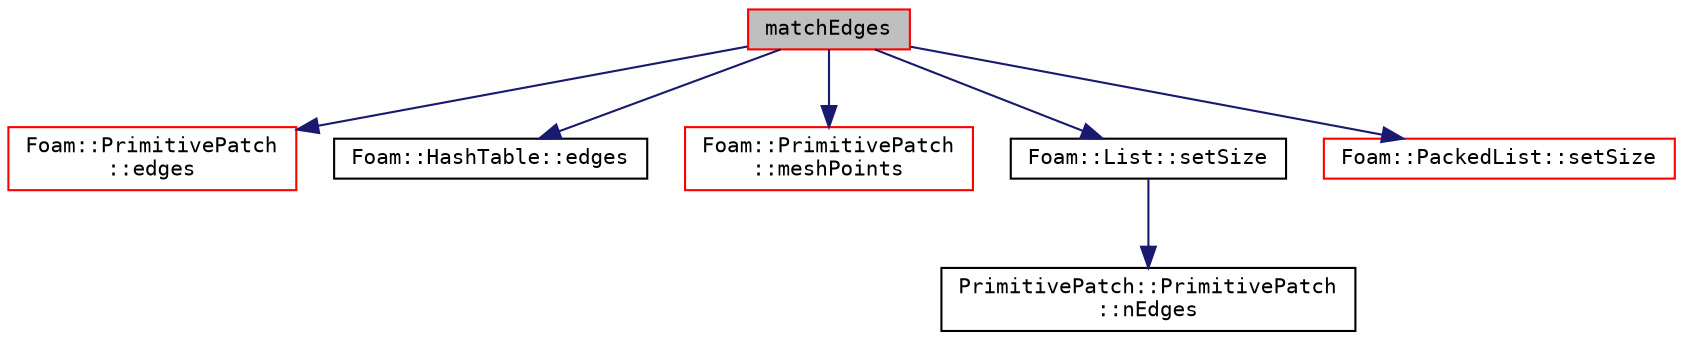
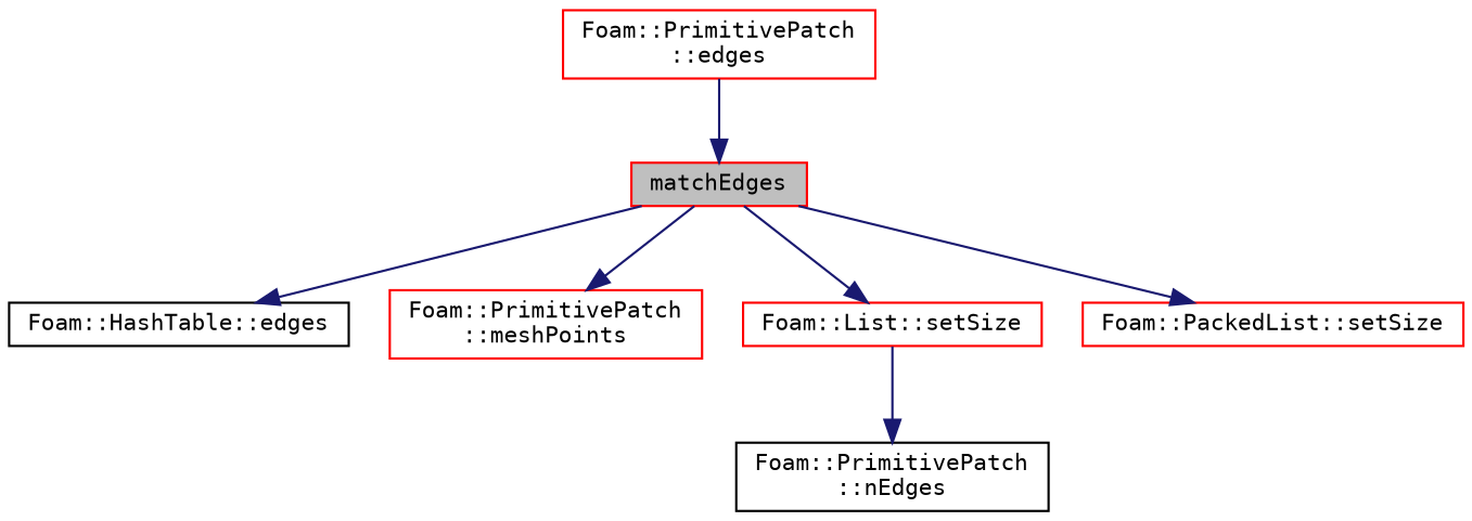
  digraph {
    fontname="DejaVu Sans Mono"
    rankdir=TB
    node [color=red fontname="DejaVu Sans Mono" fontsize=10 shape=record]
    edge [color=midnightblue fontname="DejaVu Sans Mono" fontsize=10 labelfontname=Helvetica labelfontsize=10 style=solid]
    n1 [fillcolor=grey75 fontcolor=black height=0.2 label=matchEdges style=filled width=0.4]
    n2 [height=0.2 label="Foam::PrimitivePatch\l::edges" width=0.4]
    n3 [color=black height=0.2 label="Foam::HashTable::edges" width=0.4]
    n4 [height=0.2 label="Foam::PrimitivePatch\l::meshPoints" width=0.4]
-   n5 [color=black height=0.2 label="Foam::List::setSize" width=0.4]
+   n5 [height=0.2 label="Foam::List::setSize" width=0.4]
    n6 [height=0.2 label="Foam::PackedList::setSize" width=0.4]
-   n7 [color=black height=0.2 label="PrimitivePatch::PrimitivePatch\l::nEdges" width=0.4]
-   n1 -> n2
+   n7 [color=black height=0.2 label="Foam::PrimitivePatch\l::nEdges" width=0.4]
+   n2 -> n1
    n1 -> n3
    n1 -> n4
    n1 -> n5
    n1 -> n6
    n5 -> n7
  }
